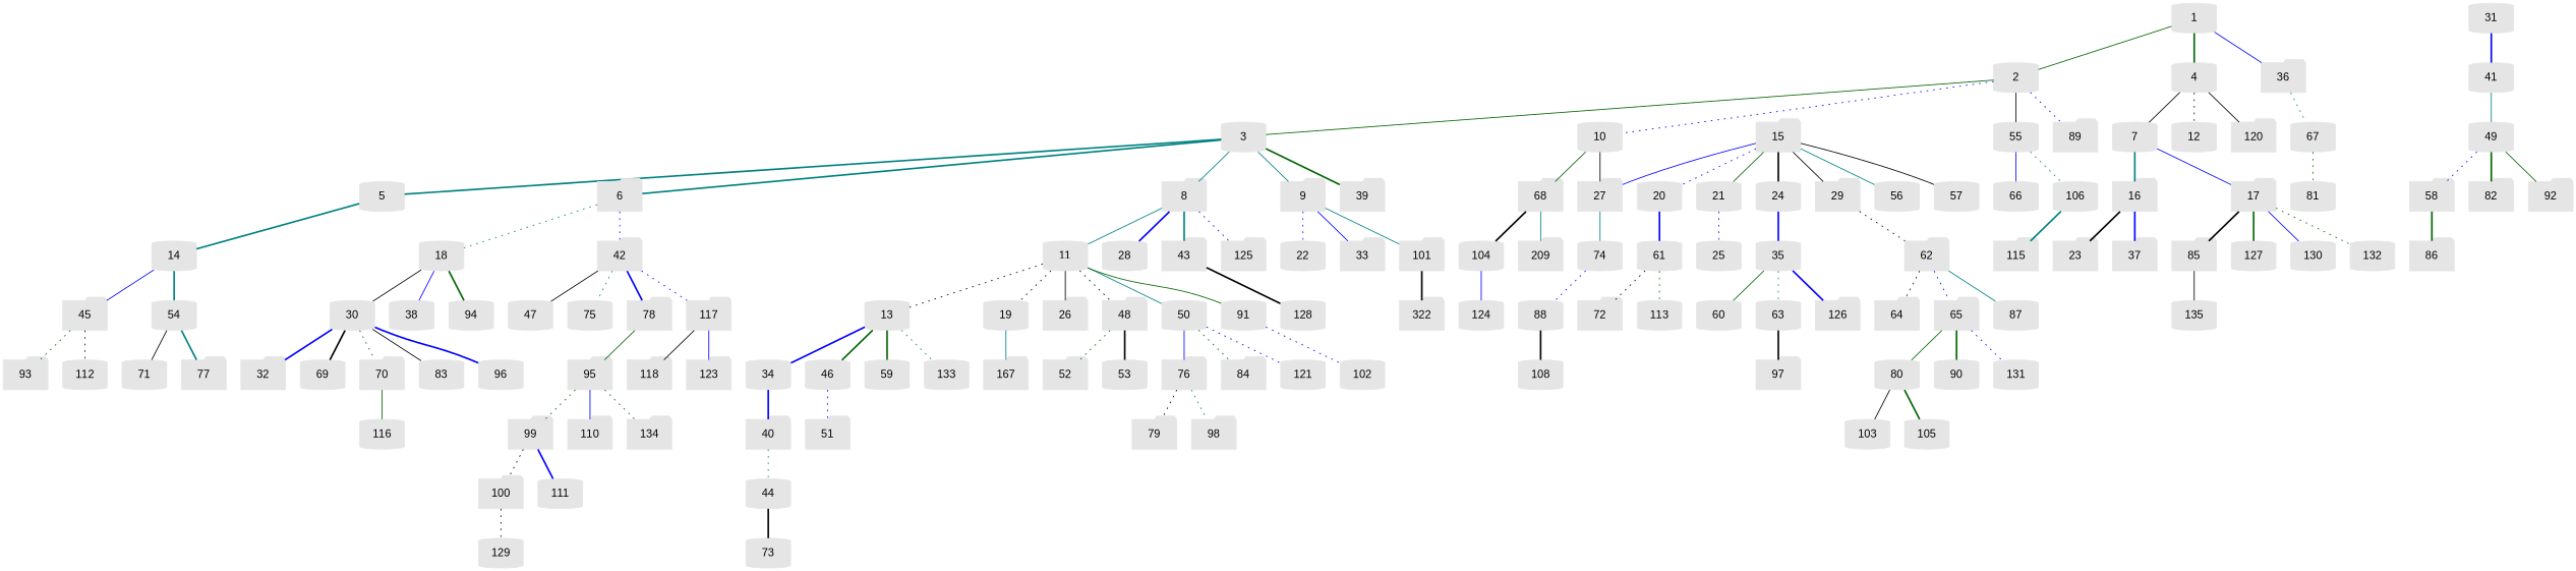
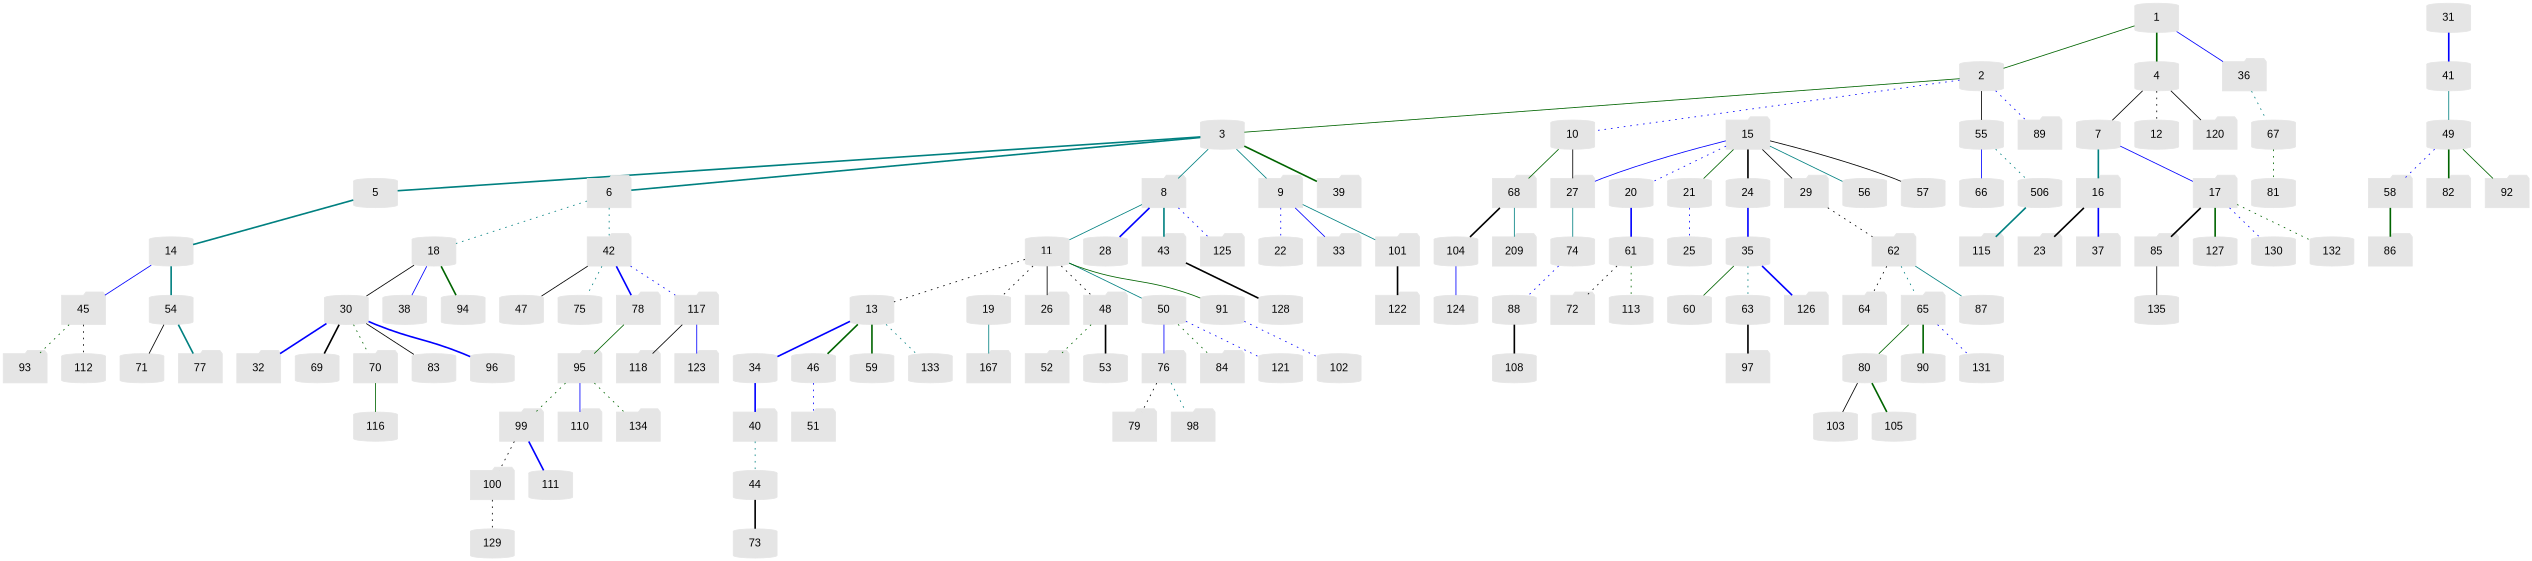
  graph {
    fontname="Liberation Sans"
    node [color=gray90 fontname="Liberation Sans" shape=cylinder style=filled]
    edge [color=blue fontname="Liberation Sans" style=solid]
    1
    2
    4
    36 [shape=folder]
    3
    10
    55
    89 [shape=folder]
    7
    12
    120 [shape=folder]
    67
    5
    6 [shape=folder]
    8 [shape=folder]
    9 [shape=folder]
    39 [shape=folder]
    68 [shape=folder]
    27 [shape=folder]
    66
-   106
+   106 [label=506]
    14
    18
    42 [shape=folder]
    11
    28
    43 [shape=folder]
    125 [shape=folder]
    22
    33 [shape=folder]
    101 [shape=folder]
    16 [shape=folder]
    17 [shape=folder]
    45 [shape=folder]
    54
    30
    38
    94
    47
    75
    78 [shape=folder]
    117 [shape=folder]
    23 [shape=folder]
    37 [shape=folder]
    85 [shape=folder]
    127
    130
    132
    31
    41
    13
    19
    26 [shape=folder]
    48 [shape=folder]
    50
    91
    128
-   122 [shape=folder label=322]
+   122 [shape=folder]
    15 [shape=folder]
    20
    21
    24
    29 [shape=folder]
    56
    57
    104
    n67 [label=209 shape=folder]
    34
    46
    59
    133
    n72 [label=167 shape=folder]
    52 [shape=folder]
    53
    76 [shape=folder]
    84 [shape=folder]
    121
    102
    40 [shape=folder]
    51 [shape=folder]
    93 [shape=folder]
    112
    71
    77 [shape=folder]
    61
    25
    35
    74
    62 [shape=folder]
    135
    32 [shape=folder]
    69
    70 [shape=folder]
    83
    96
    72 [shape=folder]
    113
    60
    63
    126 [shape=folder]
    88
    64 [shape=folder]
    65 [shape=folder]
    87
    116
    49
    44
    97 [shape=folder]
    81
    73
    58 [shape=folder]
    82 [shape=folder]
    92 [shape=folder]
    95 [shape=folder]
    118 [shape=folder]
    123 [shape=folder]
    86 [shape=folder]
    79 [shape=folder]
    98 [shape=folder]
    115 [shape=folder]
    80
    90
    131
    103
    105
    124
    108
    99 [shape=folder]
    110 [shape=folder]
    134 [shape=folder]
    100 [shape=folder]
    111
    129
    1 -- 2 [color=darkgreen]
    1 -- 4 [color=darkgreen style=bold]
    1 -- 36
    2 -- 3 [color=darkgreen]
    2 -- 10 [style=dotted]
    2 -- 55 [color=black]
    2 -- 89 [style=dotted]
    4 -- 7 [color=black]
    4 -- 12 [color=black style=dotted]
    4 -- 120 [color=black]
    36 -- 67 [color=teal style=dotted]
    3 -- 5 [color=teal style=bold]
    3 -- 6 [color=teal style=bold]
    3 -- 8 [color=teal]
    3 -- 9 [color=teal]
    3 -- 39 [color=darkgreen style=bold]
    10 -- 68 [color=darkgreen]
    10 -- 27 [color=black]
    55 -- 66
    55 -- 106 [color=teal style=dotted]
    7 -- 16 [color=teal style=bold]
    7 -- 17
    67 -- 81 [color=darkgreen style=dotted]
    5 -- 14 [color=teal style=bold]
    6 -- 18 [color=teal style=dotted]
-   6 -- 42 [style=dotted]
+   6 -- 42 [color=teal style=dotted]
    8 -- 11 [color=teal]
    8 -- 28 [style=bold]
    8 -- 43 [color=teal style=bold]
    8 -- 125 [style=dotted]
    9 -- 22 [style=dotted]
    9 -- 33
    9 -- 101 [color=teal]
    68 -- 104 [color=black style=bold]
    68 -- n67 [color=teal]
    27 -- 74 [color=teal]
    106 -- 115 [color=teal style=bold]
    14 -- 45
    14 -- 54 [color=teal style=bold]
    18 -- 30 [color=black]
    18 -- 38
    18 -- 94 [color=darkgreen style=bold]
    42 -- 47 [color=black]
    42 -- 75 [color=teal style=dotted]
    42 -- 78 [style=bold]
    42 -- 117 [style=dotted]
    11 -- 13 [color=black style=dotted]
    11 -- 19 [color=black style=dotted]
    11 -- 26 [color=black]
    11 -- 48 [color=black style=dotted]
    11 -- 50 [color=teal]
    11 -- 91 [color=darkgreen]
    43 -- 128 [color=black style=bold]
    101 -- 122 [color=black style=bold]
    16 -- 23 [color=black style=bold]
    16 -- 37 [style=bold]
    17 -- 85 [color=black style=bold]
    17 -- 127 [color=darkgreen style=bold]
-   17 -- 130
+   17 -- 130 [style=dotted]
    17 -- 132 [color=darkgreen style=dotted]
    45 -- 93 [color=darkgreen style=dotted]
    45 -- 112 [color=black style=dotted]
    54 -- 71 [color=black]
    54 -- 77 [color=teal style=bold]
    30 -- 32 [style=bold]
    30 -- 69 [color=black style=bold]
    30 -- 70 [color=darkgreen style=dotted]
    30 -- 83 [color=black]
    30 -- 96 [style=bold]
    78 -- 95 [color=darkgreen]
    117 -- 118 [color=black]
    117 -- 123
    85 -- 135 [color=black]
    31 -- 41 [style=bold]
    41 -- 49 [color=teal]
    13 -- 34 [style=bold]
    13 -- 46 [color=darkgreen style=bold]
    13 -- 59 [color=darkgreen style=bold]
    13 -- 133 [color=teal style=dotted]
    19 -- n72 [color=teal]
    48 -- 52 [color=darkgreen style=dotted]
    48 -- 53 [color=black style=bold]
    50 -- 76
    50 -- 84 [color=darkgreen style=dotted]
    50 -- 121 [style=dotted]
    91 -- 102 [style=dotted]
    15 -- 27
    15 -- 20 [style=dotted]
    15 -- 21 [color=darkgreen]
    15 -- 24 [color=black style=bold]
    15 -- 29 [color=black]
    15 -- 56 [color=teal]
    15 -- 57 [color=black]
    20 -- 61 [style=bold]
    21 -- 25 [style=dotted]
    24 -- 35 [style=bold]
    29 -- 62 [color=black style=dotted]
    104 -- 124
    34 -- 40 [style=bold]
    46 -- 51 [style=dotted]
    76 -- 79 [color=black style=dotted]
    76 -- 98 [color=teal style=dotted]
    40 -- 44 [color=teal style=dotted]
    61 -- 72 [color=black style=dotted]
    61 -- 113 [color=darkgreen style=dotted]
    35 -- 60 [color=darkgreen]
    35 -- 63 [color=teal style=dotted]
    35 -- 126 [style=bold]
    74 -- 88 [style=dotted]
    62 -- 64 [color=black style=dotted]
-   62 -- 65 [style=dotted]
+   62 -- 65 [color=teal style=dotted]
    62 -- 87 [color=teal]
    70 -- 116 [color=darkgreen]
    63 -- 97 [color=black style=bold]
    88 -- 108 [color=black style=bold]
    65 -- 80 [color=darkgreen]
    65 -- 90 [color=darkgreen style=bold]
    65 -- 131 [style=dotted]
    49 -- 58 [style=dotted]
    49 -- 82 [color=darkgreen style=bold]
    49 -- 92 [color=darkgreen]
    44 -- 73 [color=black style=bold]
    58 -- 86 [color=darkgreen style=bold]
    95 -- 99 [color=darkgreen style=dotted]
    95 -- 110
    95 -- 134 [color=darkgreen style=dotted]
    80 -- 103 [color=black]
    80 -- 105 [color=darkgreen style=bold]
    99 -- 100 [color=black style=dotted]
    99 -- 111 [style=bold]
    100 -- 129 [color=black style=dotted]
  }
